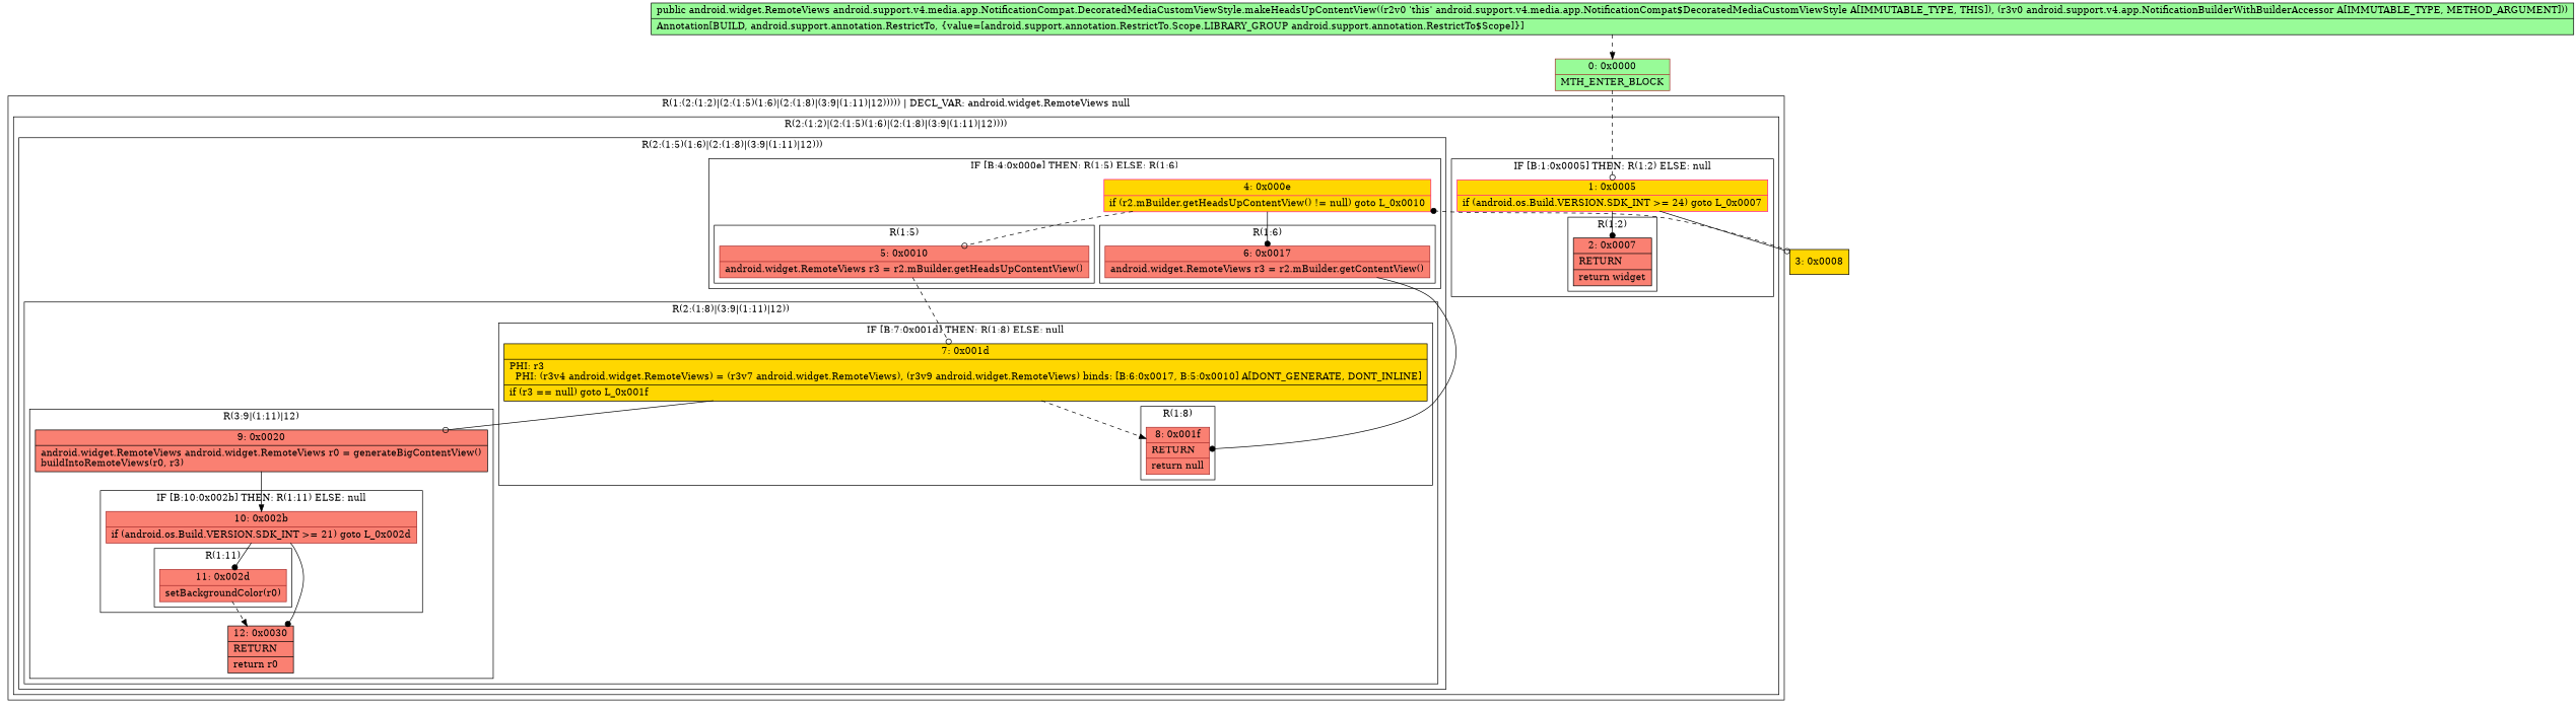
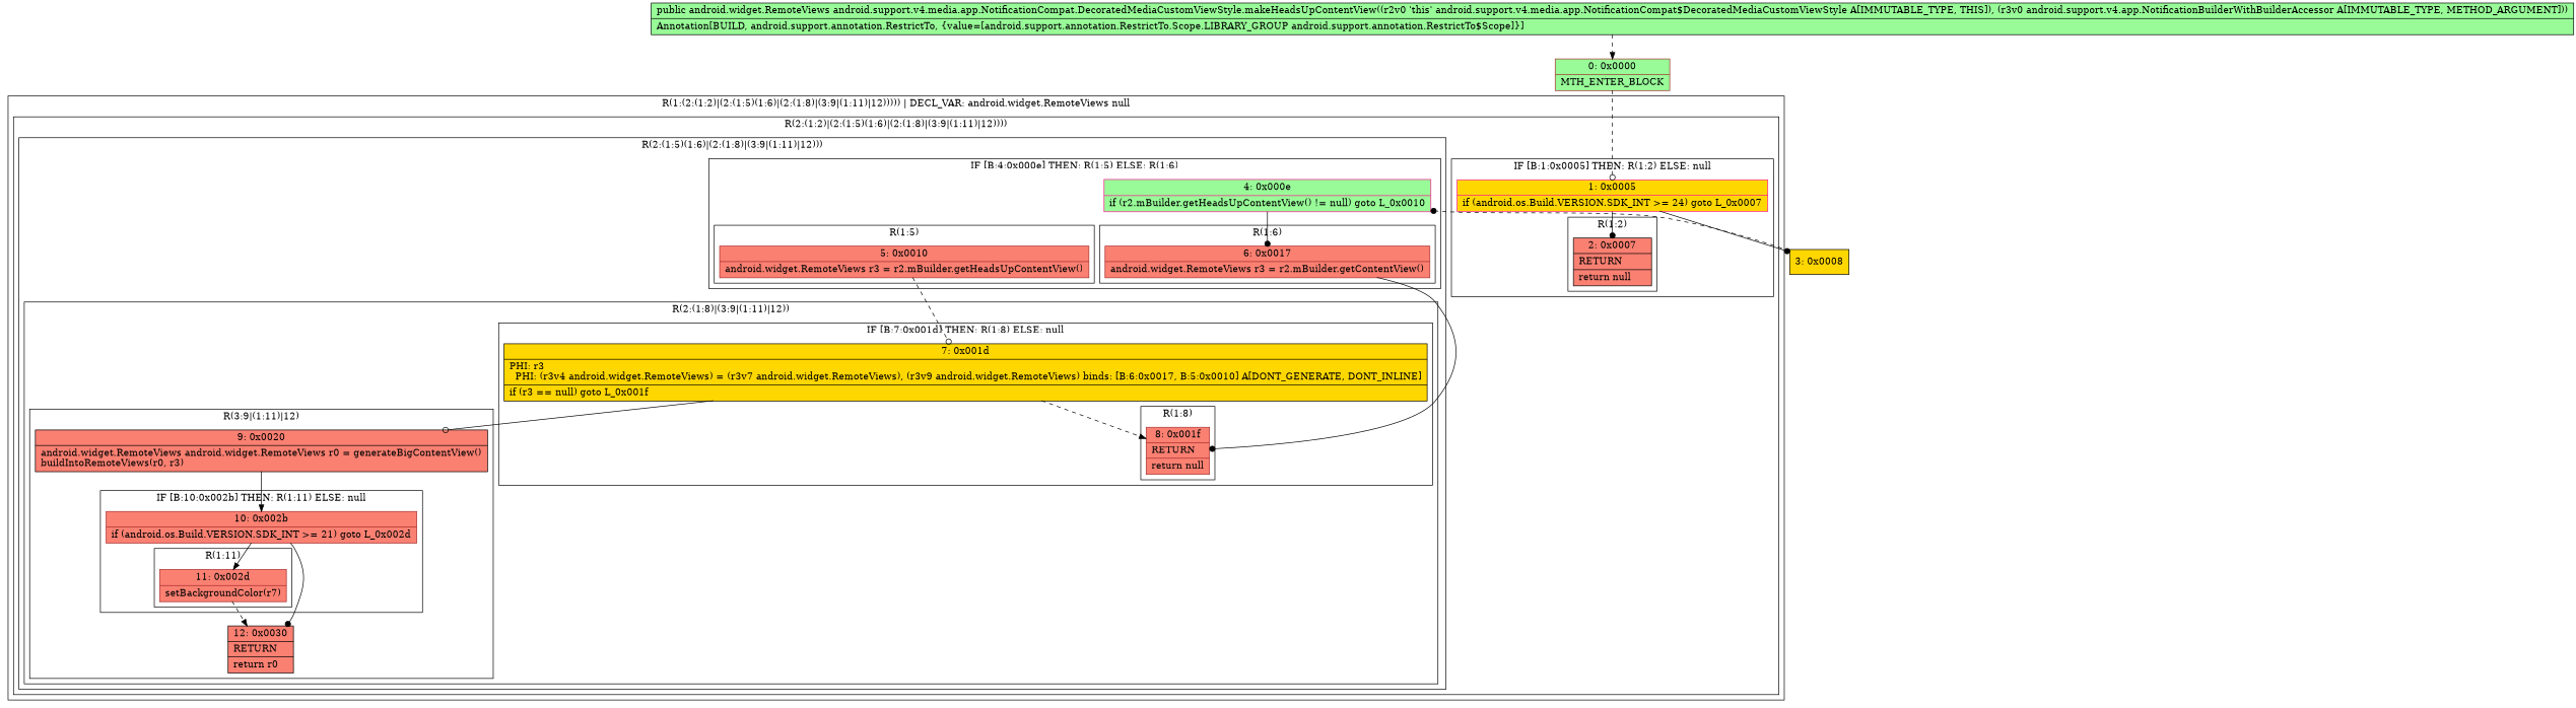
  digraph {
    node [color=black fillcolor=salmon shape=record style=filled]
    edge [arrowhead=dot style=solid]
-   n1 [label="{2\:\ 0x0007|RETURN\l|return widget\l}"]
+   n1 [label="{2\:\ 0x0007|RETURN\l|return null\l}"]
    n2 [color=deeppink fillcolor=gold label="{1\:\ 0x0005|if (android.os.Build.VERSION.SDK_INT \>= 24) goto L_0x0007\l}"]
    n3 [color=brown label="{5\:\ 0x0010|android.widget.RemoteViews r3 = r2.mBuilder.getHeadsUpContentView()\l}"]
    n4 [color=brown label="{6\:\ 0x0017|android.widget.RemoteViews r3 = r2.mBuilder.getContentView()\l}"]
-   n5 [color=deeppink fillcolor=gold label="{4\:\ 0x000e|if (r2.mBuilder.getHeadsUpContentView() != null) goto L_0x0010\l}"]
+   n5 [color=deeppink fillcolor=palegreen label="{4\:\ 0x000e|if (r2.mBuilder.getHeadsUpContentView() != null) goto L_0x0010\l}"]
    n6 [color=brown label="{8\:\ 0x001f|RETURN\l|return null\l}"]
    n7 [fillcolor=gold label="{7\:\ 0x001d|PHI: r3 \l  PHI: (r3v4 android.widget.RemoteViews) = (r3v7 android.widget.RemoteViews), (r3v9 android.widget.RemoteViews) binds: [B:6:0x0017, B:5:0x0010] A[DONT_GENERATE, DONT_INLINE]\l|if (r3 == null) goto L_0x001f\l}"]
-   n8 [color=brown label="{11\:\ 0x002d|setBackgroundColor(r0)\l}"]
+   n8 [color=brown label="{11\:\ 0x002d|setBackgroundColor(r7)\l}"]
    n9 [color=brown label="{10\:\ 0x002b|if (android.os.Build.VERSION.SDK_INT \>= 21) goto L_0x002d\l}"]
    n10 [label="{9\:\ 0x0020|android.widget.RemoteViews android.widget.RemoteViews r0 = generateBigContentView()\lbuildIntoRemoteViews(r0, r3)\l}"]
    n11 [label="{12\:\ 0x0030|RETURN\l|return r0\l}"]
    n12 [fillcolor=gold label="{3\:\ 0x0008}"]
    n13 [color=brown fillcolor=palegreen label="{0\:\ 0x0000|MTH_ENTER_BLOCK\l}"]
    n14 [fillcolor=palegreen label="{public android.widget.RemoteViews android.support.v4.media.app.NotificationCompat.DecoratedMediaCustomViewStyle.makeHeadsUpContentView((r2v0 'this' android.support.v4.media.app.NotificationCompat$DecoratedMediaCustomViewStyle A[IMMUTABLE_TYPE, THIS]), (r3v0 android.support.v4.app.NotificationBuilderWithBuilderAccessor A[IMMUTABLE_TYPE, METHOD_ARGUMENT]))  | Annotation[BUILD, android.support.annotation.RestrictTo, \{value=[android.support.annotation.RestrictTo.Scope.LIBRARY_GROUP android.support.annotation.RestrictTo$Scope]\}]\l}"]
    subgraph cluster_1 {
      label="R(1:(2:(1:2)|(2:(1:5)(1:6)|(2:(1:8)|(3:9|(1:11)|12))))) | DECL_VAR: android.widget.RemoteViews null\l"
      subgraph cluster_2 {
        label="R(2:(1:2)|(2:(1:5)(1:6)|(2:(1:8)|(3:9|(1:11)|12))))"
        subgraph cluster_3 {
          label="IF [B:1:0x0005] THEN: R(1:2) ELSE: null"
          n2
          subgraph cluster_4 {
            label="R(1:2)"
            n1
          }
        }
        subgraph cluster_5 {
          label="R(2:(1:5)(1:6)|(2:(1:8)|(3:9|(1:11)|12)))"
          subgraph cluster_6 {
            label="IF [B:4:0x000e] THEN: R(1:5) ELSE: R(1:6)"
            n5
            subgraph cluster_7 {
              label="R(1:5)"
              n3
            }
            subgraph cluster_8 {
              label="R(1:6)"
              n4
            }
          }
          subgraph cluster_9 {
            label="R(2:(1:8)|(3:9|(1:11)|12))"
            subgraph cluster_10 {
              label="IF [B:7:0x001d] THEN: R(1:8) ELSE: null"
              n7
              subgraph cluster_11 {
                label="R(1:8)"
                n6
              }
            }
            subgraph cluster_12 {
              label="R(3:9|(1:11)|12)"
              n10
              n11
              subgraph cluster_13 {
                label="IF [B:10:0x002b] THEN: R(1:11) ELSE: null"
                n9
                subgraph cluster_14 {
                  label="R(1:11)"
                  n8
                }
              }
            }
          }
        }
      }
    }
    n2 -> n1
-   n2 -> n12 [arrowhead=odot]
+   n2 -> n12
    n3 -> n7 [arrowhead=odot style=dashed]
    n4 -> n6
-   n5 -> n3 [arrowhead=odot style=dashed]
    n5 -> n4
    n7 -> n6 [arrowhead=normal style=dashed]
    n7 -> n10 [arrowhead=odot]
    n8 -> n11 [arrowhead=normal style=dashed]
-   n9 -> n8
+   n9 -> n8 [arrowhead=normal]
    n9 -> n11
    n10 -> n9 [arrowhead=normal]
    n12 -> n5 [style=dashed]
    n13 -> n2 [arrowhead=odot style=dashed]
    n14 -> n13 [arrowhead=normal style=dashed]
  }
